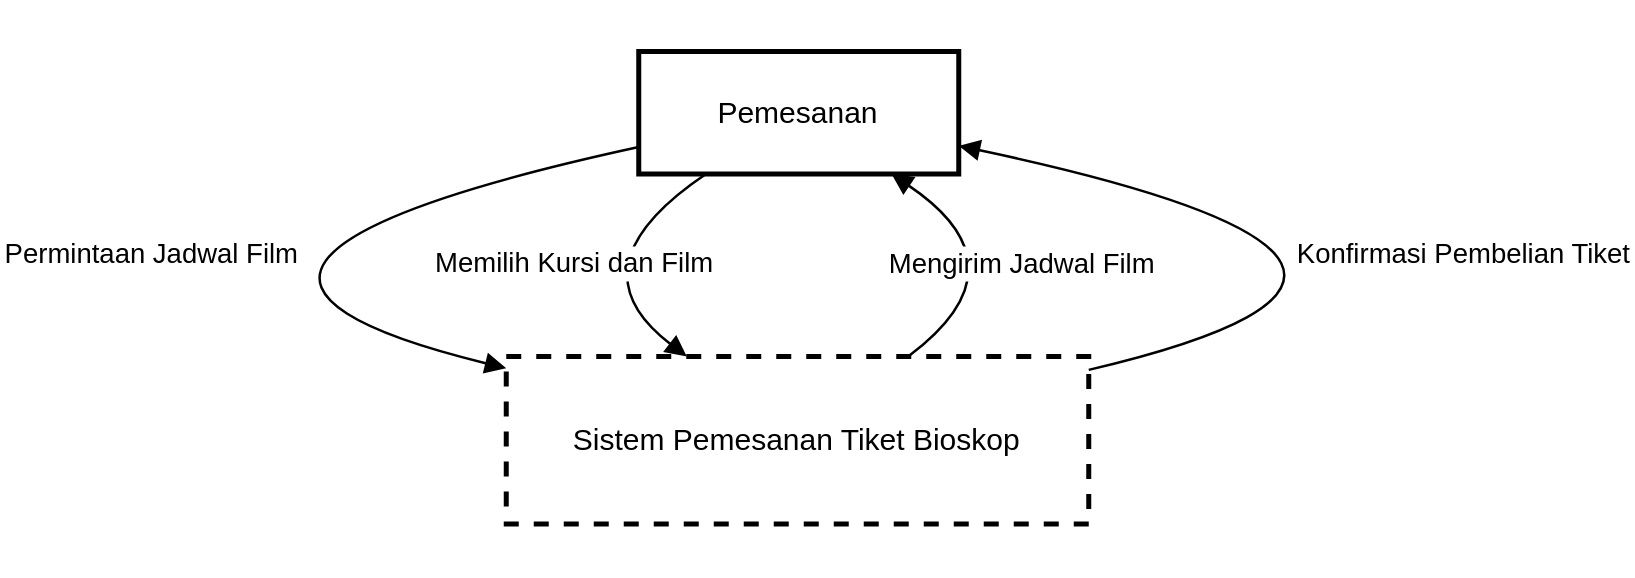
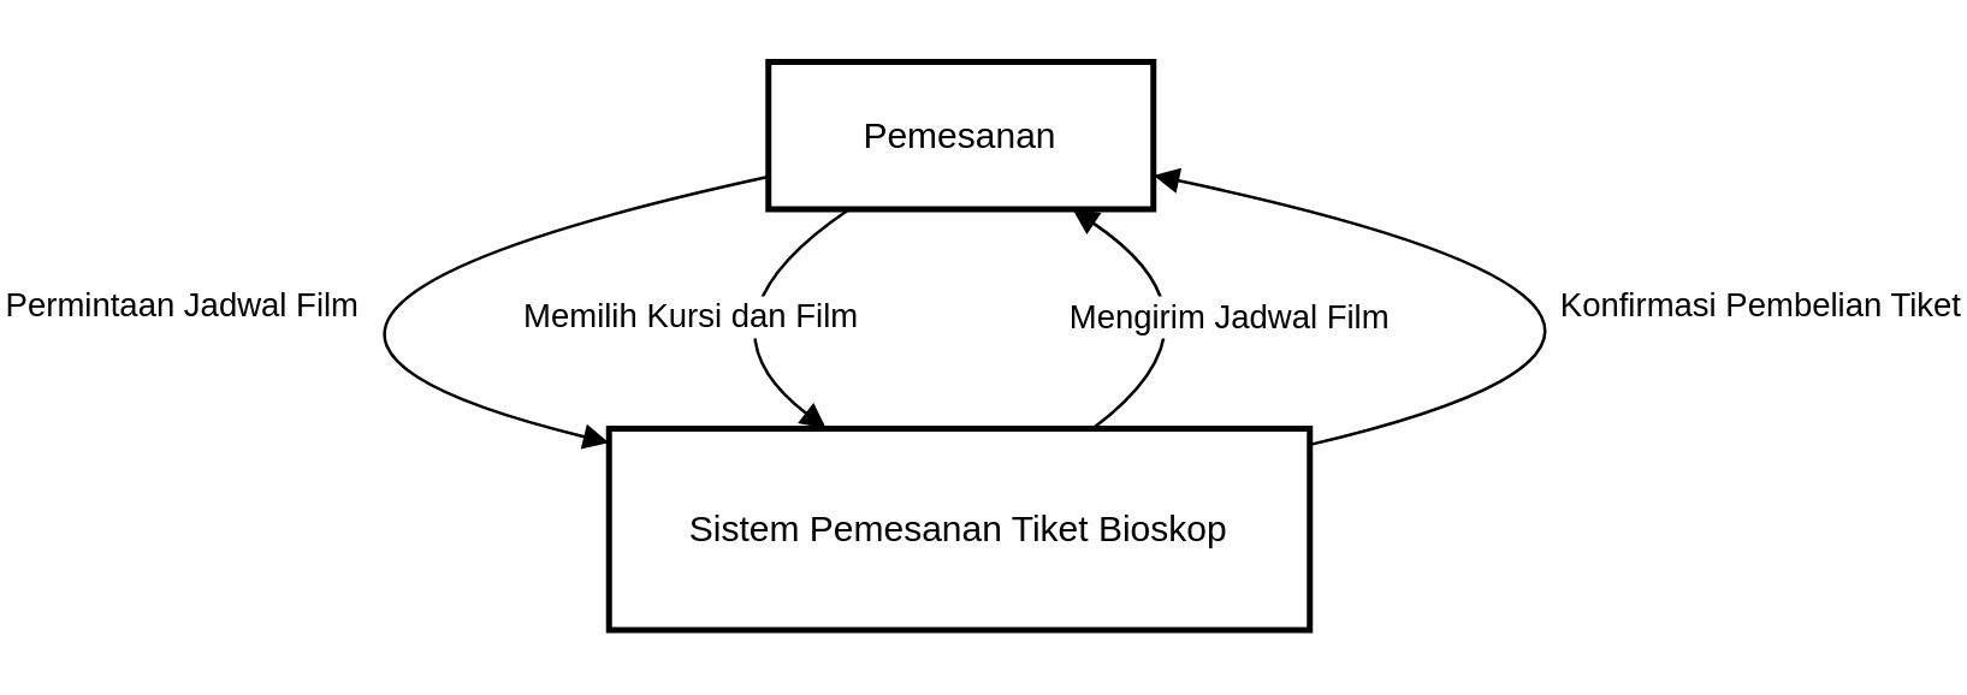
  <mxCell id="0" />
  <mxCell id="1" parent="0" />
  <mxCell id="2" value="Pemesanan" style="whiteSpace=wrap;strokeWidth=2;" vertex="1" parent="1"><mxGeometry x="240" y="20" width="128" height="49" as="geometry" /></mxCell>
- <mxCell id="3" value="Sistem Pemesanan Tiket Bioskop" style="whiteSpace=wrap;strokeWidth=2;dashed=1;" vertex="1" parent="1"><mxGeometry x="187" y="142" width="233" height="67" as="geometry" /></mxCell>
+ <mxCell id="3" value="Sistem Pemesanan Tiket Bioskop" style="whiteSpace=wrap;strokeWidth=2;" vertex="1" parent="1"><mxGeometry x="187" y="142" width="233" height="67" as="geometry" /></mxCell>
  <mxCell id="4" value="Permintaan Jadwal Film" style="curved=1;startArrow=none;endArrow=block;exitX=0;exitY=0.78;entryX=0;entryY=0.07;rounded=0;" edge="1" parent="1" source="2" target="3"><mxGeometry relative="1" as="geometry"><Array as="points"><mxPoint x="20" y="106" /></Array></mxGeometry></mxCell>
  <mxCell id="5" value="Memilih Kursi dan Film" style="curved=1;startArrow=none;endArrow=block;exitX=0.21;exitY=1;entryX=0.31;entryY=0;rounded=0;" edge="1" parent="1" source="2" target="3"><mxGeometry relative="1" as="geometry"><Array as="points"><mxPoint x="212" y="106" /></Array></mxGeometry></mxCell>
  <mxCell id="6" value="Mengirim Jadwal Film" style="curved=1;startArrow=none;endArrow=block;exitX=0.69;exitY=0;entryX=0.79;entryY=1;rounded=0;" edge="1" parent="1" source="3" target="2"><mxGeometry relative="1" as="geometry"><Array as="points"><mxPoint x="396" y="106" /></Array></mxGeometry></mxCell>
  <mxCell id="7" value="Konfirmasi Pembelian Tiket" style="curved=1;startArrow=none;endArrow=block;exitX=1;exitY=0.08;entryX=1;entryY=0.77;rounded=0;" edge="1" parent="1" source="3" target="2"><mxGeometry relative="1" as="geometry"><Array as="points"><mxPoint x="596" y="106" /></Array></mxGeometry></mxCell>
